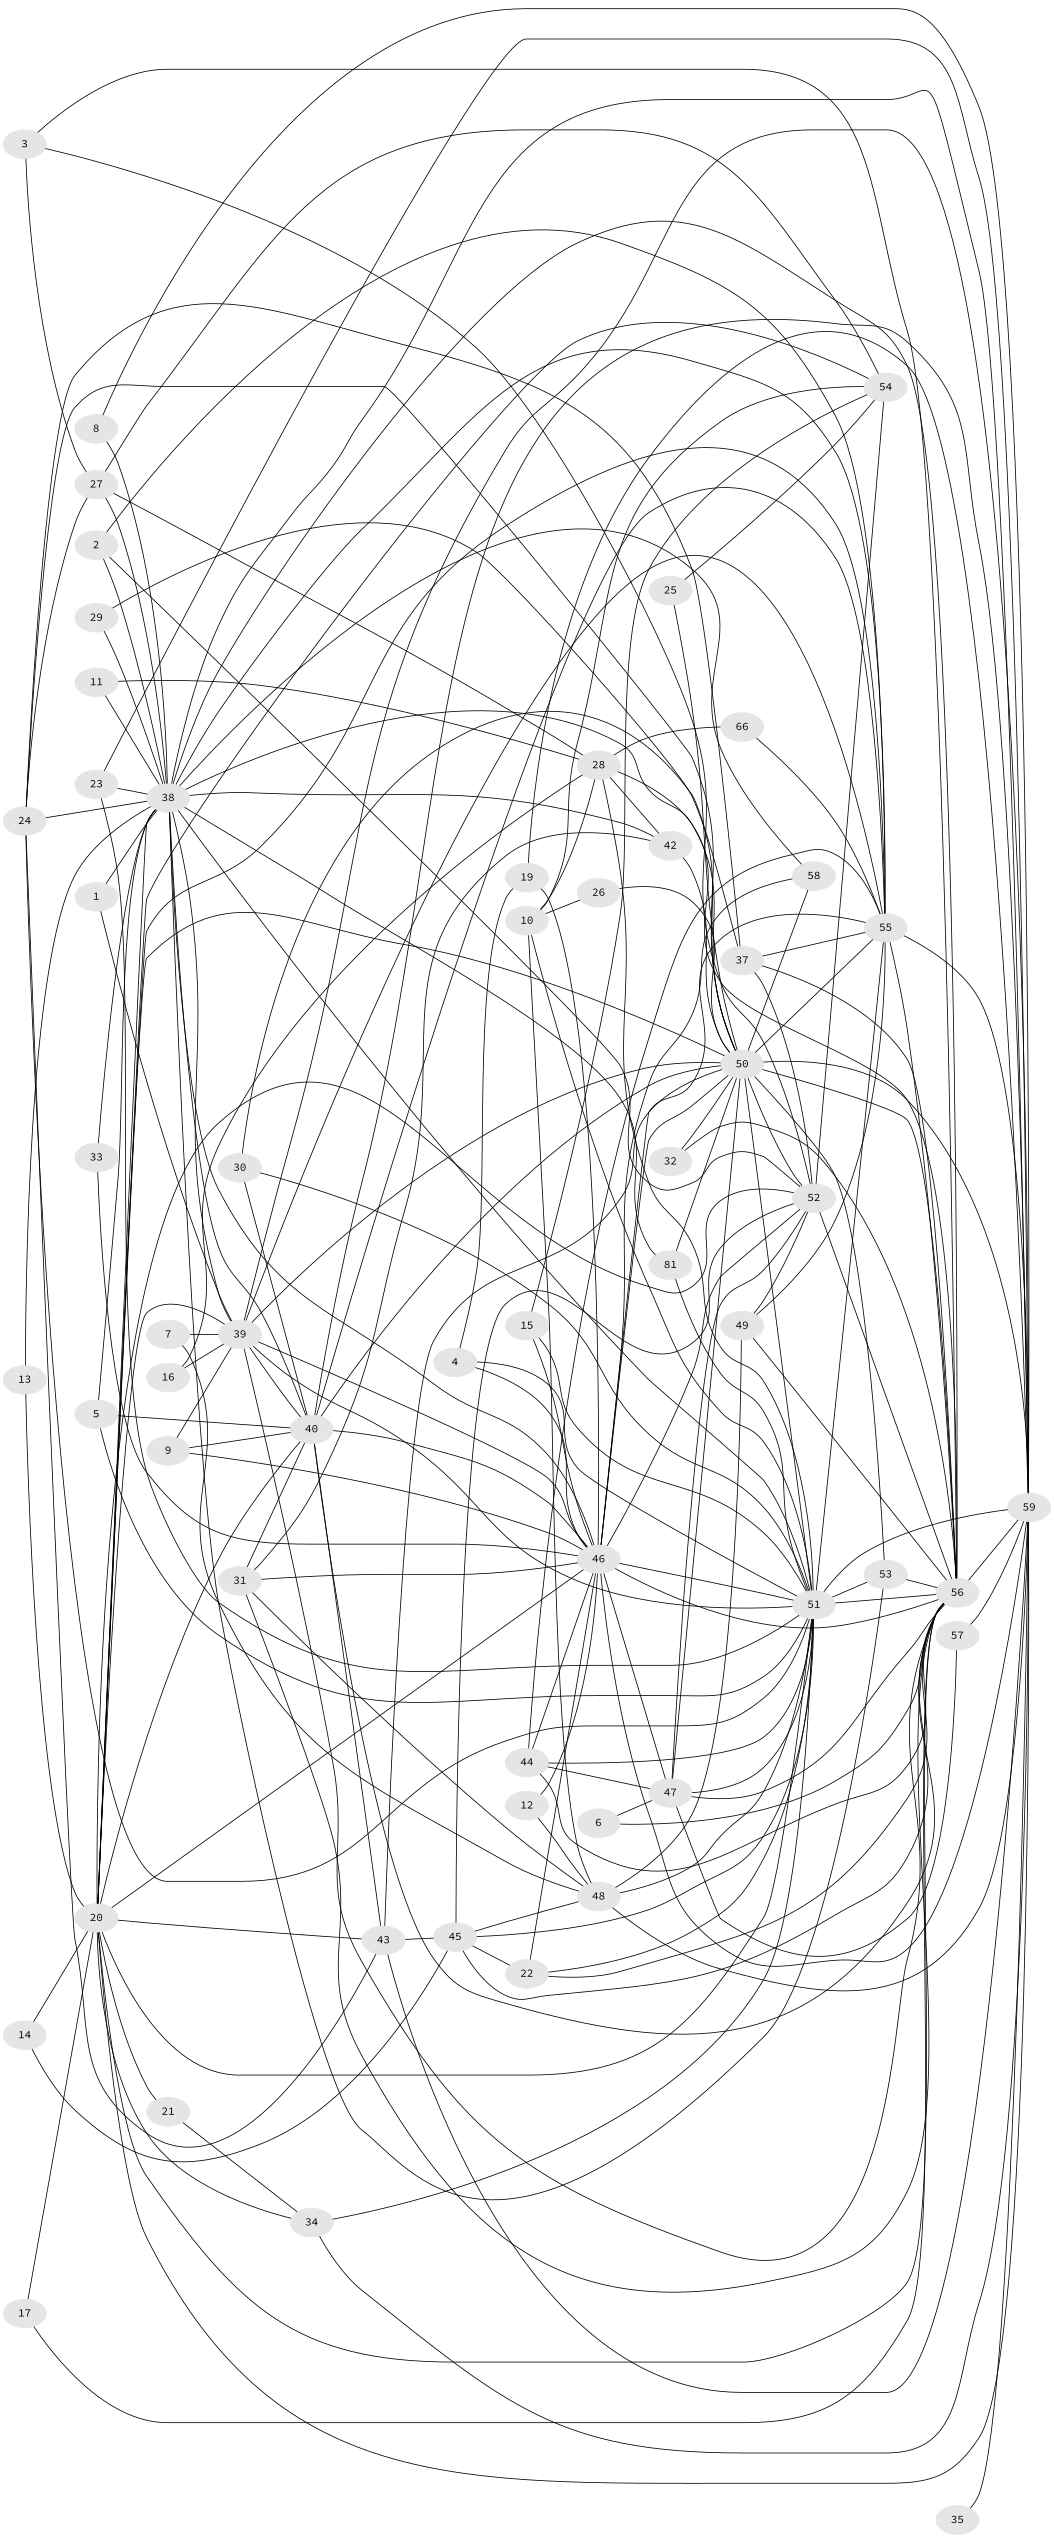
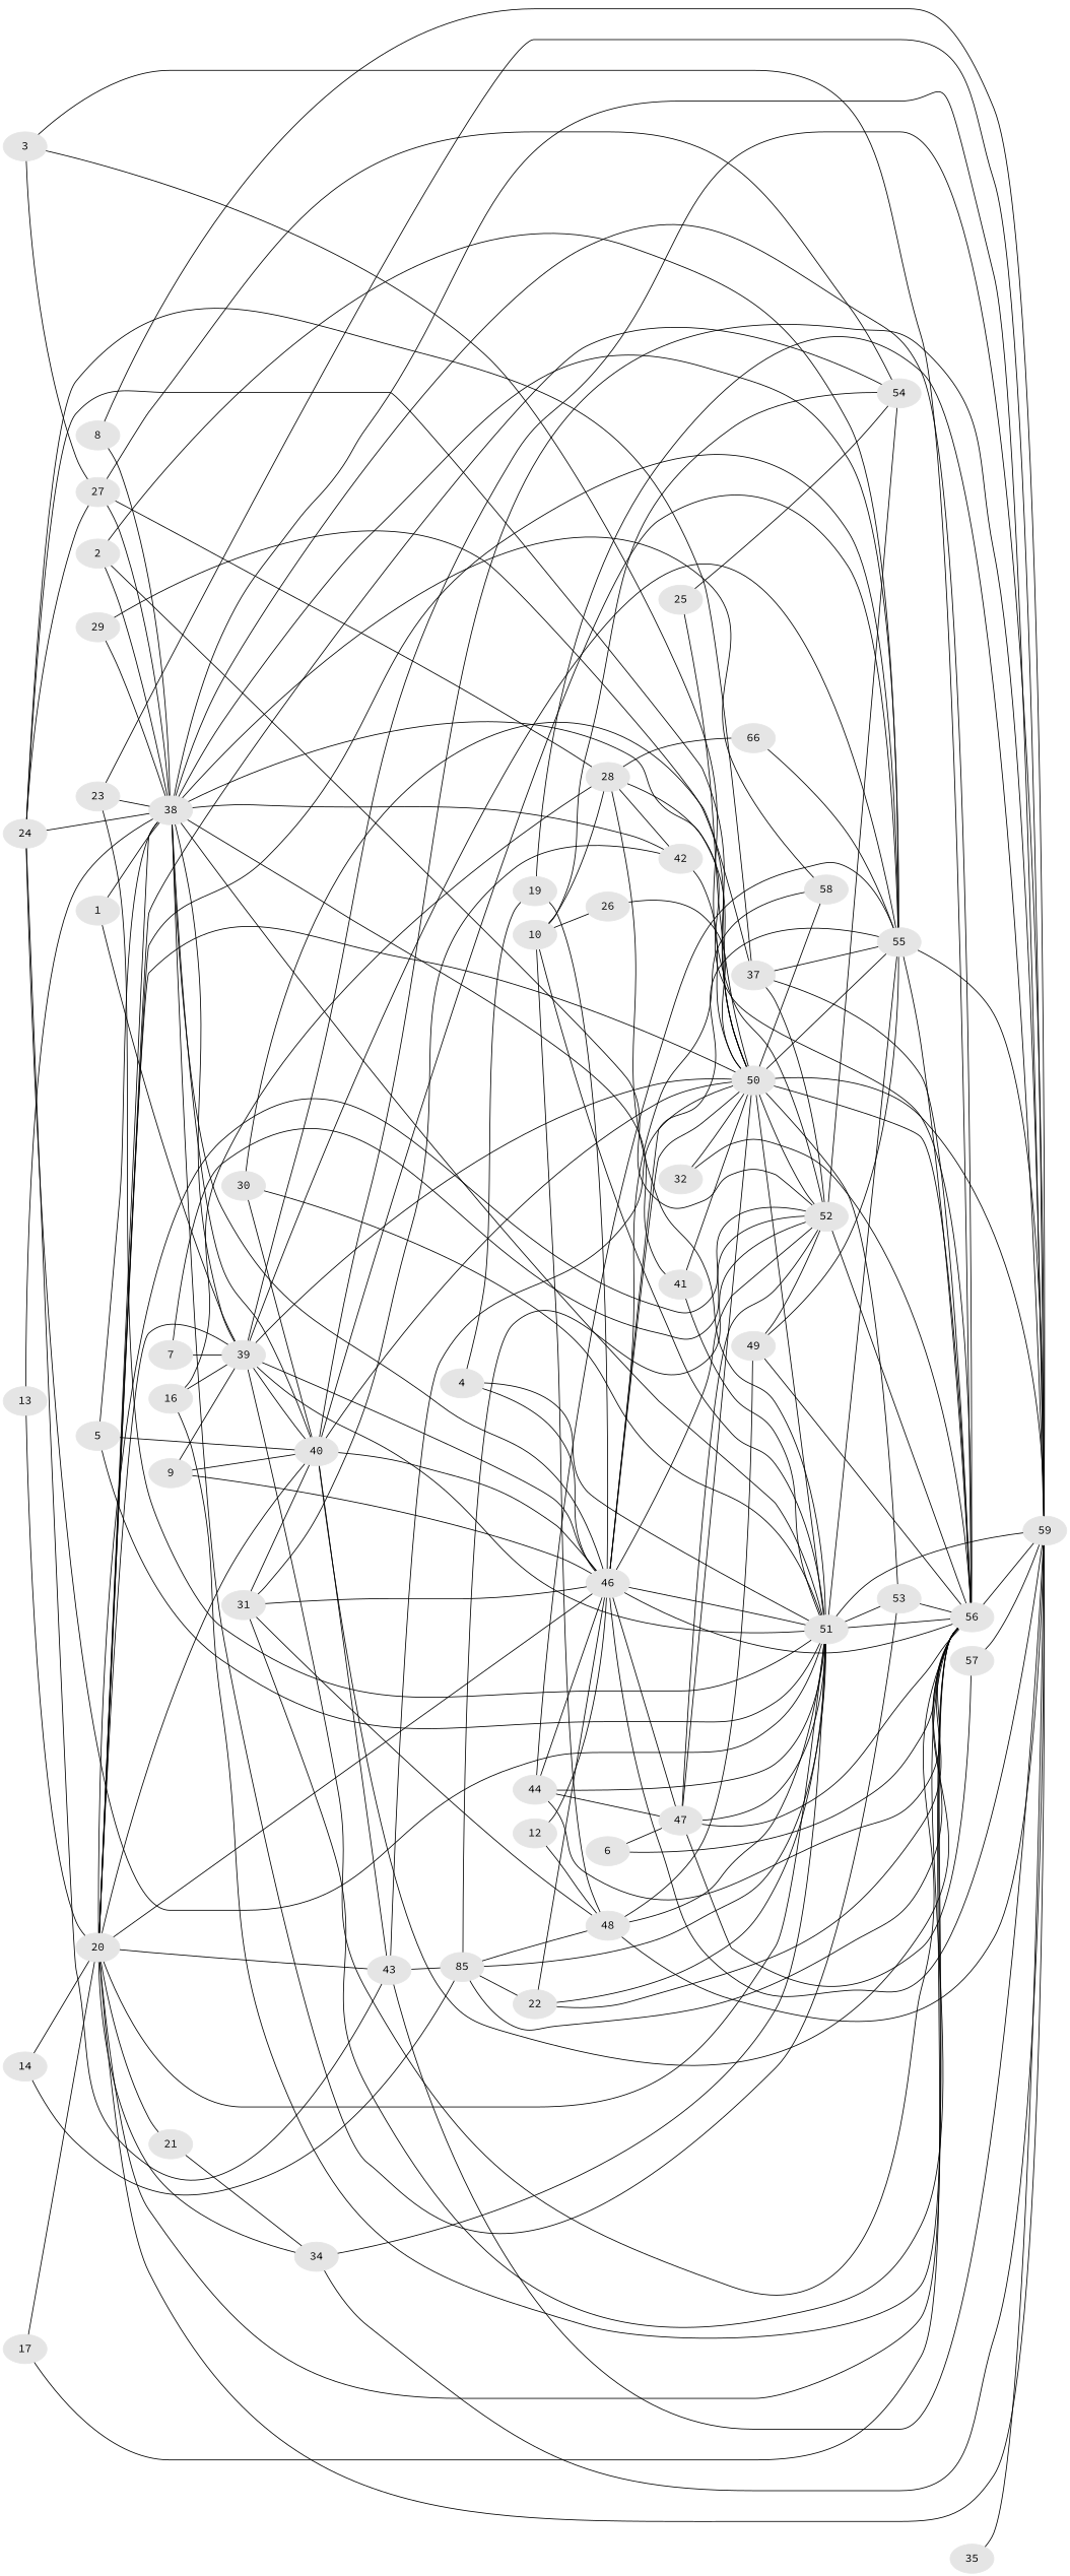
  graph {
    fontname="Source Code Pro"
    rankdir=LR
    node [color=gray90 fontname="Source Code Pro" style=filled]
    edge [fontname="Source Code Pro" weight=1.0]
    1
    38
    39
    55
    56
    46
    51
    40
    59
    50
    42
-   41 [label=81]
+   41
    53
    58
    2
    52
    54
    3
    27
    28
    4
    19
    47
    5
    43
    6
    57
    7
    8
    9
    10
    26
    48
    n34 [label=66]
    49
-   11
    12
    13
    20
    21
    34
    14
-   45
+   45 [label=85]
    22
-   15
    16
    17
    23
    24
    37
    25
    29
    30
    31
    32
-   33
    35
    44
    1 -- 38
    1 -- 39
    38 -- 39
    38 -- 55
    38 -- 56
    38 -- 46
    38 -- 51
    38 -- 40
    38 -- 59
    38 -- 50
    38 -- 42
    38 -- 41
    38 -- 53 [weight=2.0]
    38 -- 58
    39 -- 55
    39 -- 56
    39 -- 46
    39 -- 51
    39 -- 40
    39 -- 59
    39 -- 50
    55 -- 56 [weight=2.0]
    55 -- 59 [weight=2.0]
    56 -- 59
    46 -- 55
    46 -- 56
    46 -- 51
    46 -- 59
    46 -- 50
    46 -- 58
    46 -- 52
    46 -- 47
    51 -- 55
    51 -- 56
    51 -- 59
    51 -- 53
    40 -- 55
    40 -- 56
    40 -- 46
    40 -- 59
    40 -- 50
    40 -- 43
    50 -- 55
    50 -- 56 [weight=2.0]
    50 -- 51
    50 -- 59 [weight=2.0]
    50 -- 53
    50 -- 58
    50 -- 52
    42 -- 50
    41 -- 51
    41 -- 50
    53 -- 56
    2 -- 38
    2 -- 55
    2 -- 52
    52 -- 56
    52 -- 54
    3 -- 56
    3 -- 52
    3 -- 27
    27 -- 38
    27 -- 54
    27 -- 28
    28 -- 56
    28 -- 51
    28 -- 42
    28 -- n34
    4 -- 46
    4 -- 51
    4 -- 19
    19 -- 46
    19 -- 59
    47 -- 56 [weight=2.0]
    47 -- 51
    47 -- 50
    47 -- 52
    47 -- 57
    5 -- 38
    5 -- 51
    5 -- 40 [weight=2.0]
    43 -- 59
    43 -- 50
    43 -- 45
    6 -- 56
    6 -- 47
    57 -- 59 [weight=2.0]
    7 -- 39
-   7 -- 48
+   7 -- 52
    8 -- 38
    8 -- 59
    9 -- 39
    9 -- 46
    9 -- 40
    10 -- 51
    10 -- 54
    10 -- 28
    10 -- 26
    10 -- 48
    26 -- 50
    48 -- 51 [weight=2.0]
    48 -- 59 [weight=2.0]
    48 -- 49
    n34 -- 55
    49 -- 55
    49 -- 56
    49 -- 52
-   11 -- 38
-   11 -- 28
    12 -- 46
    12 -- 48
    13 -- 38
    13 -- 20
    20 -- 38
    20 -- 39
    20 -- 55
    20 -- 56
    20 -- 46
    20 -- 51
    20 -- 40
    20 -- 59
    20 -- 50
    20 -- 52
    20 -- 54
    20 -- 43
    20 -- 21
    20 -- 34
    21 -- 34
    34 -- 51
    34 -- 59
    14 -- 20
    14 -- 45
    45 -- 56
    45 -- 51 [weight=2.0]
    45 -- 52
    45 -- 48
    45 -- 22
    22 -- 56
    22 -- 46
    22 -- 51
-   15 -- 46
-   15 -- 51
-   15 -- 54
    16 -- 39
+   16 -- 56
    16 -- 28
    17 -- 56
    17 -- 20
    23 -- 38
    23 -- 51
    23 -- 59
    24 -- 38
    24 -- 51 [weight=2.0]
    24 -- 50
    24 -- 27
    24 -- 43
    24 -- 37
    37 -- 55
    37 -- 56
    37 -- 52
    25 -- 50
    25 -- 54
    29 -- 38
    29 -- 50
    30 -- 51
    30 -- 40
    30 -- 37
    31 -- 56
    31 -- 46
    31 -- 40
    31 -- 42
    31 -- 48
    32 -- 56
    32 -- 50
-   33 -- 38
-   33 -- 46
    35 -- 59
    44 -- 55
    44 -- 56
    44 -- 46
    44 -- 51
    44 -- 47
  }
